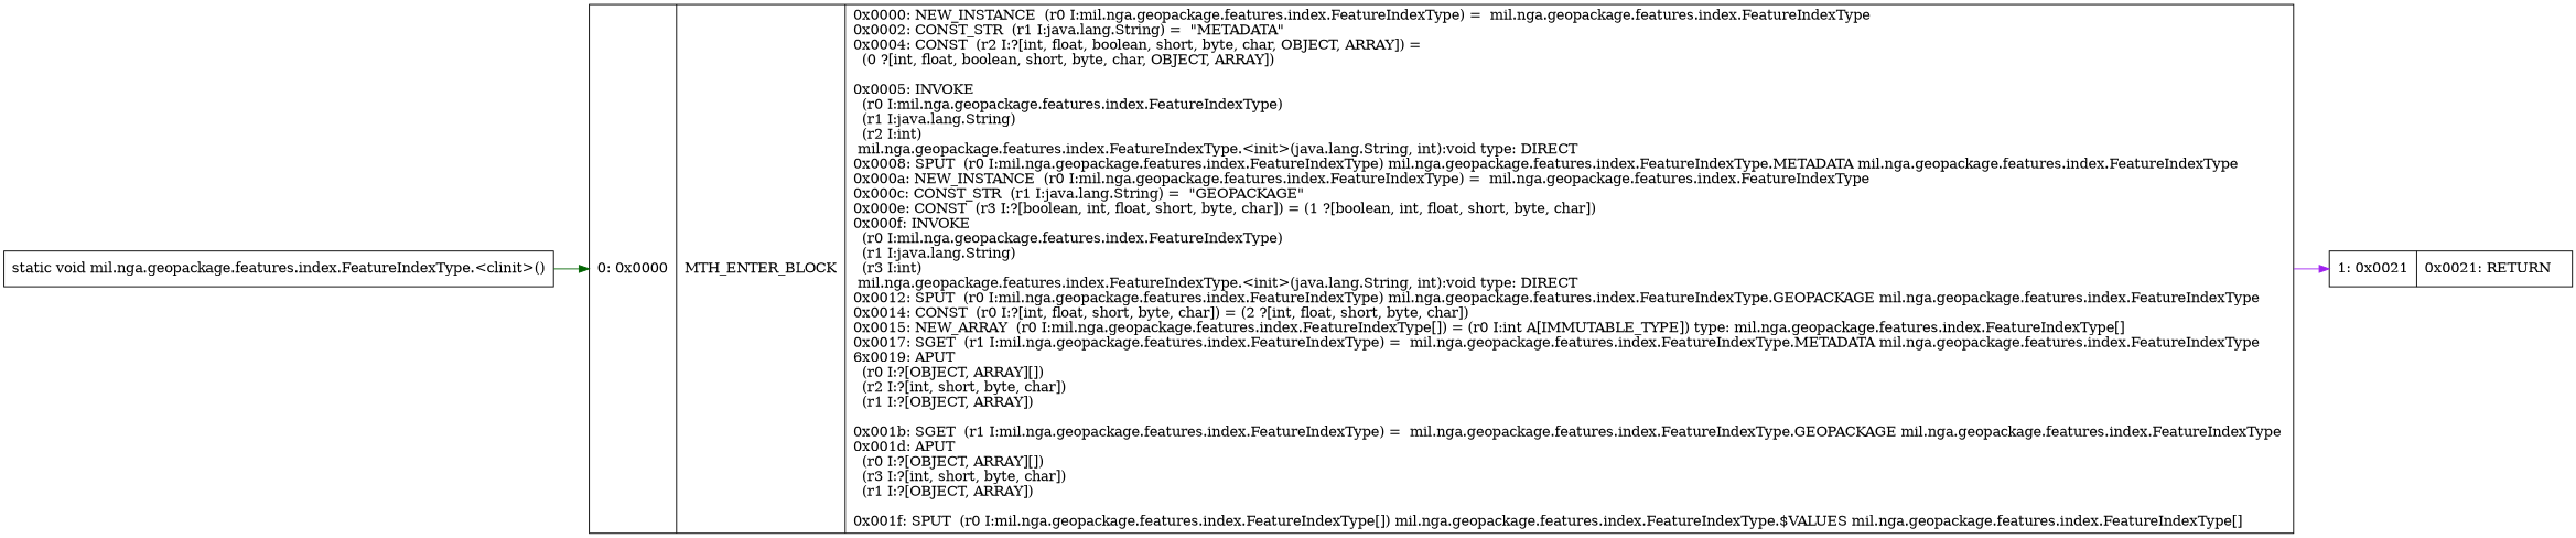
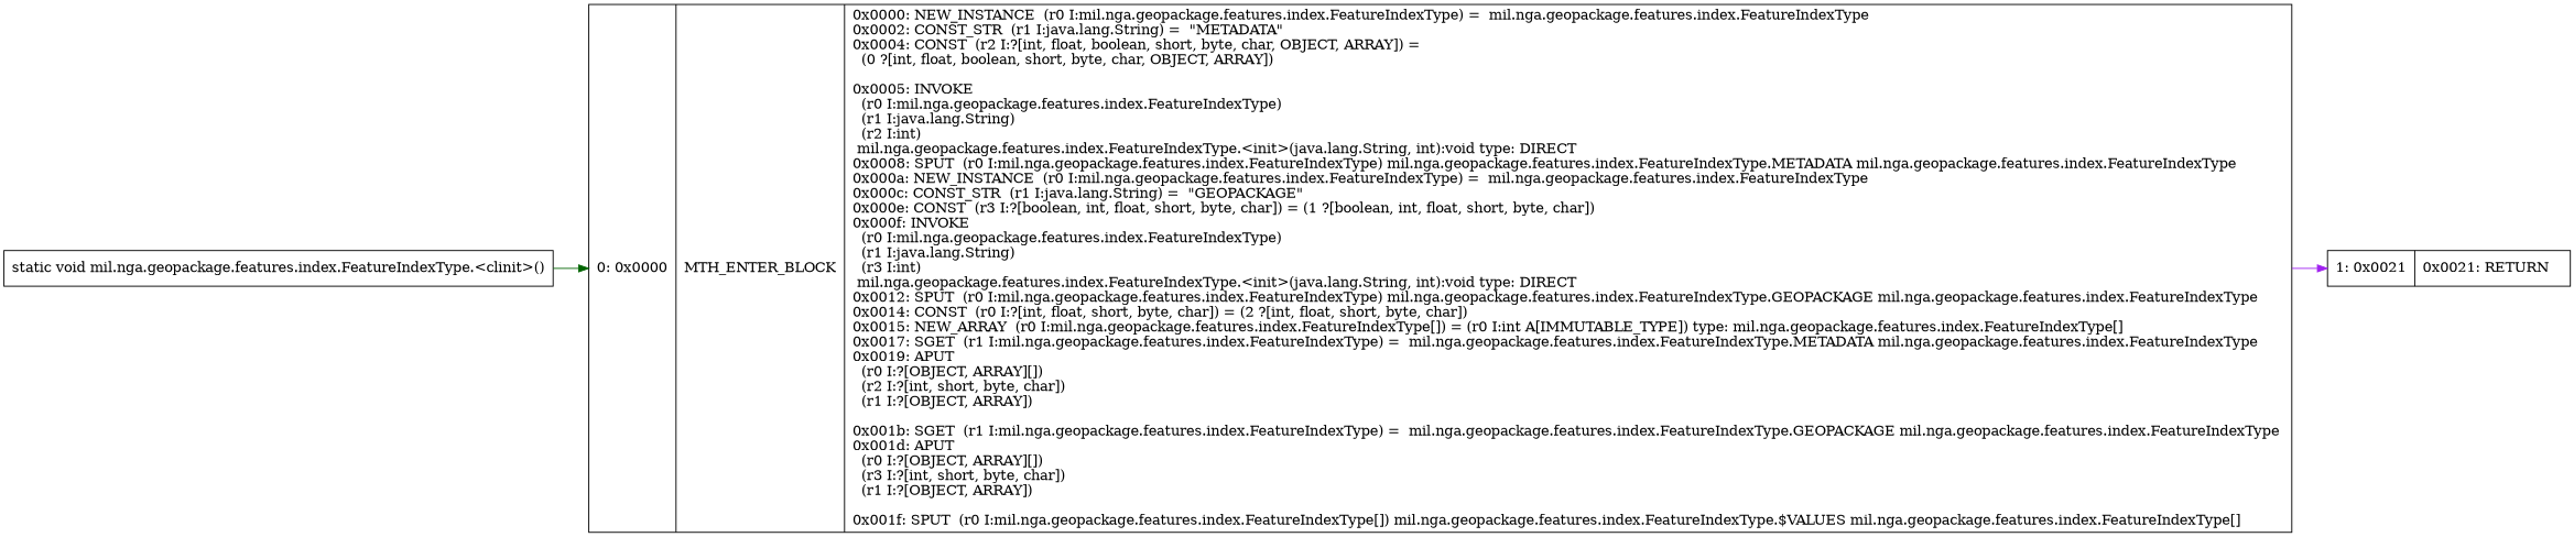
  digraph {
    rankdir=LR
    node [shape=record]
-   n1 [label="{0\:\ 0x0000|MTH_ENTER_BLOCK\l|0x0000: NEW_INSTANCE  (r0 I:mil.nga.geopackage.features.index.FeatureIndexType) =  mil.nga.geopackage.features.index.FeatureIndexType \l0x0002: CONST_STR  (r1 I:java.lang.String) =  \"METADATA\" \l0x0004: CONST  (r2 I:?[int, float, boolean, short, byte, char, OBJECT, ARRAY]) = \l  (0 ?[int, float, boolean, short, byte, char, OBJECT, ARRAY])\l \l0x0005: INVOKE  \l  (r0 I:mil.nga.geopackage.features.index.FeatureIndexType)\l  (r1 I:java.lang.String)\l  (r2 I:int)\l mil.nga.geopackage.features.index.FeatureIndexType.\<init\>(java.lang.String, int):void type: DIRECT \l0x0008: SPUT  (r0 I:mil.nga.geopackage.features.index.FeatureIndexType) mil.nga.geopackage.features.index.FeatureIndexType.METADATA mil.nga.geopackage.features.index.FeatureIndexType \l0x000a: NEW_INSTANCE  (r0 I:mil.nga.geopackage.features.index.FeatureIndexType) =  mil.nga.geopackage.features.index.FeatureIndexType \l0x000c: CONST_STR  (r1 I:java.lang.String) =  \"GEOPACKAGE\" \l0x000e: CONST  (r3 I:?[boolean, int, float, short, byte, char]) = (1 ?[boolean, int, float, short, byte, char]) \l0x000f: INVOKE  \l  (r0 I:mil.nga.geopackage.features.index.FeatureIndexType)\l  (r1 I:java.lang.String)\l  (r3 I:int)\l mil.nga.geopackage.features.index.FeatureIndexType.\<init\>(java.lang.String, int):void type: DIRECT \l0x0012: SPUT  (r0 I:mil.nga.geopackage.features.index.FeatureIndexType) mil.nga.geopackage.features.index.FeatureIndexType.GEOPACKAGE mil.nga.geopackage.features.index.FeatureIndexType \l0x0014: CONST  (r0 I:?[int, float, short, byte, char]) = (2 ?[int, float, short, byte, char]) \l0x0015: NEW_ARRAY  (r0 I:mil.nga.geopackage.features.index.FeatureIndexType[]) = (r0 I:int A[IMMUTABLE_TYPE]) type: mil.nga.geopackage.features.index.FeatureIndexType[] \l0x0017: SGET  (r1 I:mil.nga.geopackage.features.index.FeatureIndexType) =  mil.nga.geopackage.features.index.FeatureIndexType.METADATA mil.nga.geopackage.features.index.FeatureIndexType \l6x0019: APUT  \l  (r0 I:?[OBJECT, ARRAY][])\l  (r2 I:?[int, short, byte, char])\l  (r1 I:?[OBJECT, ARRAY])\l \l0x001b: SGET  (r1 I:mil.nga.geopackage.features.index.FeatureIndexType) =  mil.nga.geopackage.features.index.FeatureIndexType.GEOPACKAGE mil.nga.geopackage.features.index.FeatureIndexType \l0x001d: APUT  \l  (r0 I:?[OBJECT, ARRAY][])\l  (r3 I:?[int, short, byte, char])\l  (r1 I:?[OBJECT, ARRAY])\l \l0x001f: SPUT  (r0 I:mil.nga.geopackage.features.index.FeatureIndexType[]) mil.nga.geopackage.features.index.FeatureIndexType.$VALUES mil.nga.geopackage.features.index.FeatureIndexType[] \l}"]
+   n1 [label="{0\:\ 0x0000|MTH_ENTER_BLOCK\l|0x0000: NEW_INSTANCE  (r0 I:mil.nga.geopackage.features.index.FeatureIndexType) =  mil.nga.geopackage.features.index.FeatureIndexType \l0x0002: CONST_STR  (r1 I:java.lang.String) =  \"METADATA\" \l0x0004: CONST  (r2 I:?[int, float, boolean, short, byte, char, OBJECT, ARRAY]) = \l  (0 ?[int, float, boolean, short, byte, char, OBJECT, ARRAY])\l \l0x0005: INVOKE  \l  (r0 I:mil.nga.geopackage.features.index.FeatureIndexType)\l  (r1 I:java.lang.String)\l  (r2 I:int)\l mil.nga.geopackage.features.index.FeatureIndexType.\<init\>(java.lang.String, int):void type: DIRECT \l0x0008: SPUT  (r0 I:mil.nga.geopackage.features.index.FeatureIndexType) mil.nga.geopackage.features.index.FeatureIndexType.METADATA mil.nga.geopackage.features.index.FeatureIndexType \l0x000a: NEW_INSTANCE  (r0 I:mil.nga.geopackage.features.index.FeatureIndexType) =  mil.nga.geopackage.features.index.FeatureIndexType \l0x000c: CONST_STR  (r1 I:java.lang.String) =  \"GEOPACKAGE\" \l0x000e: CONST  (r3 I:?[boolean, int, float, short, byte, char]) = (1 ?[boolean, int, float, short, byte, char]) \l0x000f: INVOKE  \l  (r0 I:mil.nga.geopackage.features.index.FeatureIndexType)\l  (r1 I:java.lang.String)\l  (r3 I:int)\l mil.nga.geopackage.features.index.FeatureIndexType.\<init\>(java.lang.String, int):void type: DIRECT \l0x0012: SPUT  (r0 I:mil.nga.geopackage.features.index.FeatureIndexType) mil.nga.geopackage.features.index.FeatureIndexType.GEOPACKAGE mil.nga.geopackage.features.index.FeatureIndexType \l0x0014: CONST  (r0 I:?[int, float, short, byte, char]) = (2 ?[int, float, short, byte, char]) \l0x0015: NEW_ARRAY  (r0 I:mil.nga.geopackage.features.index.FeatureIndexType[]) = (r0 I:int A[IMMUTABLE_TYPE]) type: mil.nga.geopackage.features.index.FeatureIndexType[] \l0x0017: SGET  (r1 I:mil.nga.geopackage.features.index.FeatureIndexType) =  mil.nga.geopackage.features.index.FeatureIndexType.METADATA mil.nga.geopackage.features.index.FeatureIndexType \l0x0019: APUT  \l  (r0 I:?[OBJECT, ARRAY][])\l  (r2 I:?[int, short, byte, char])\l  (r1 I:?[OBJECT, ARRAY])\l \l0x001b: SGET  (r1 I:mil.nga.geopackage.features.index.FeatureIndexType) =  mil.nga.geopackage.features.index.FeatureIndexType.GEOPACKAGE mil.nga.geopackage.features.index.FeatureIndexType \l0x001d: APUT  \l  (r0 I:?[OBJECT, ARRAY][])\l  (r3 I:?[int, short, byte, char])\l  (r1 I:?[OBJECT, ARRAY])\l \l0x001f: SPUT  (r0 I:mil.nga.geopackage.features.index.FeatureIndexType[]) mil.nga.geopackage.features.index.FeatureIndexType.$VALUES mil.nga.geopackage.features.index.FeatureIndexType[] \l}"]
    n2 [label="{1\:\ 0x0021|0x0021: RETURN   \l}"]
    n3 [label="{static void mil.nga.geopackage.features.index.FeatureIndexType.\<clinit\>() }"]
    n1 -> n2 [color=purple]
    n3 -> n1 [color=darkgreen]
  }
